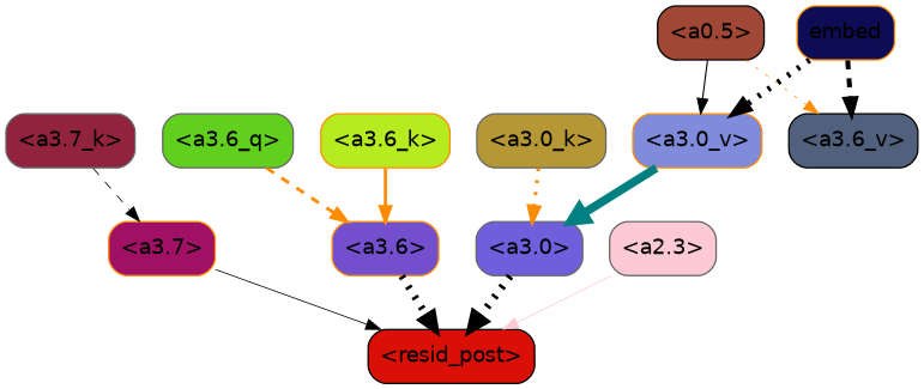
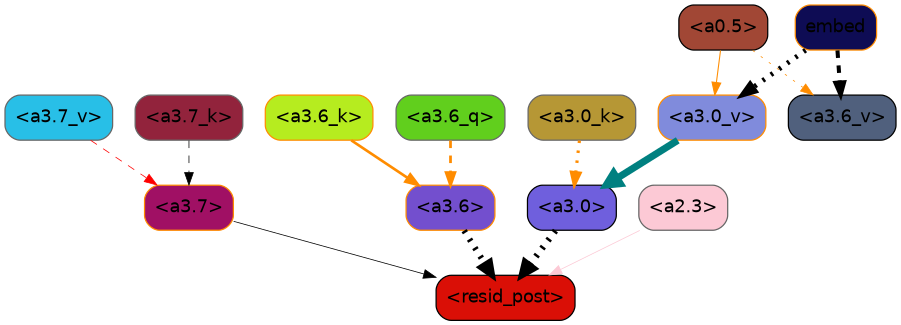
  strict digraph {
    splines=true
    node [color=darkorange fontname=Helvetica shape=box style="filled, rounded"]
    edge [color=black penwidth=0.6 style=dotted]
    "<a3.7>" [fillcolor="#a01064"]
    "<resid_post>" [color=black fillcolor="#da0f06"]
    "<a3.6>" [fillcolor="#734fce"]
-   "<a3.0>" [color=gray40 fillcolor="#6f5fdd"]
+   "<a3.0>" [color=black fillcolor="#6f5fdd"]
    "<a2.3>" [color=gray40 fillcolor="#fcc9d5"]
    "<a3.6_q>" [color=gray40 fillcolor="#61cf1d"]
    "<a3.7_k>" [color=gray40 fillcolor="#92233c"]
    "<a3.6_k>" [fillcolor="#b6ec1f"]
    "<a3.0_k>" [color=gray40 fillcolor="#b69735"]
+   "<a3.7_v>" [color=gray40 fillcolor="#28bfe7"]
    "<a3.6_v>" [color=black fillcolor="#50607d"]
    "<a3.0_v>" [fillcolor="#808bdc"]
    "<a0.5>" [color=black fillcolor="#a14735"]
    embed [fillcolor="#0e0c54"]
    "<a3.7>" -> "<resid_post>" [style=bold]
    "<a3.6>" -> "<resid_post>" [penwidth=4.749041676521301]
    "<a3.0>" -> "<resid_post>" [penwidth=5.004215121269226]
    "<a2.3>" -> "<resid_post>" [color="#fcc9d5" style=""]
    "<a3.6_q>" -> "<a3.6>" [color=darkorange penwidth=2.199681341648102 style=dashed]
    "<a3.7_k>" -> "<a3.7>" [style=dashed]
    "<a3.6_k>" -> "<a3.6>" [color=darkorange penwidth=2.13908451795578 style=bold]
    "<a3.0_k>" -> "<a3.0>" [color=darkorange penwidth=2.520303964614868]
+   "<a3.7_v>" -> "<a3.7>" [color=red style=dashed]
    "<a3.0_v>" -> "<a3.0>" [color=teal penwidth=5.680712580680847 style=bold]
    "<a0.5>" -> "<a3.6_v>" [color=darkorange]
-   "<a0.5>" -> "<a3.0_v>" [penwidth=0.8535017371177673 style=bold]
+   "<a0.5>" -> "<a3.0_v>" [color=darkorange penwidth=0.8535017371177673 style=bold]
    embed -> "<a3.6_v>" [penwidth=3.2414157912135124 style=dashed]
    embed -> "<a3.0_v>" [penwidth=3.929257571697235]
  }
